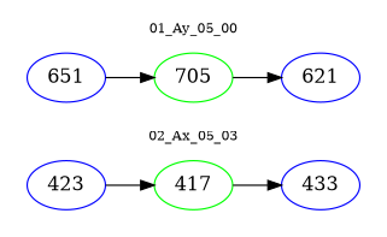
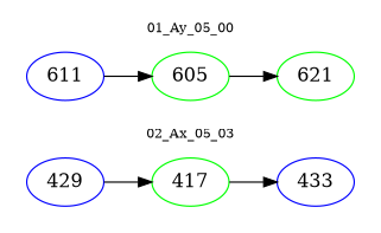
  digraph {
    fontname="DejaVu Serif"
    rankdir=LR
    node [color=blue fontname="DejaVu Serif"]
    edge [color=black fontname="DejaVu Serif"]
-   n1 [label=423]
+   n1 [label=429]
    n2 [color=green label=417]
    n3 [label=433]
-   n4 [label=651]
-   n5 [color=green label=705]
-   n6 [label=621]
+   n4 [label=611]
+   n5 [color=green label=605]
+   n6 [color=green label=621]
    subgraph cluster_1 {
      color=white
      fontsize=10
      label="02_Ax_05_03"
      n1
      n2
      n3
    }
    subgraph cluster_2 {
      color=white
      fontsize=10
      label="01_Ay_05_00"
      n4
      n5
      n6
    }
    n1 -> n2
    n2 -> n3
    n4 -> n5
    n5 -> n6
  }
